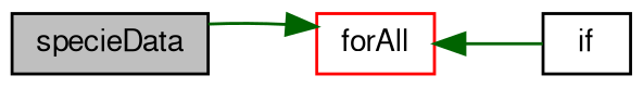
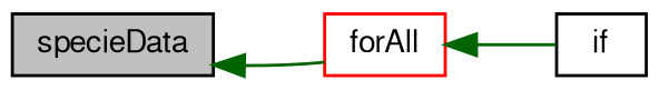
  digraph {
    rankdir=LR
    node [color=black fontname=FreeSans fontsize=10 shape=record]
    edge [color=darkgreen dir=back fontname=FreeSans fontsize=10 labelfontname=FreeSans labelfontsize=10 style=solid]
    n1 [fillcolor=grey75 fontcolor=black height=0.2 label=specieData style=filled width=0.4]
    n2 [color=red height=0.2 label=forAll width=0.4]
    n3 [height=0.2 label=if width=0.4]
-   n2 -> n1
+   n1 -> n2
    n2 -> n3
  }
